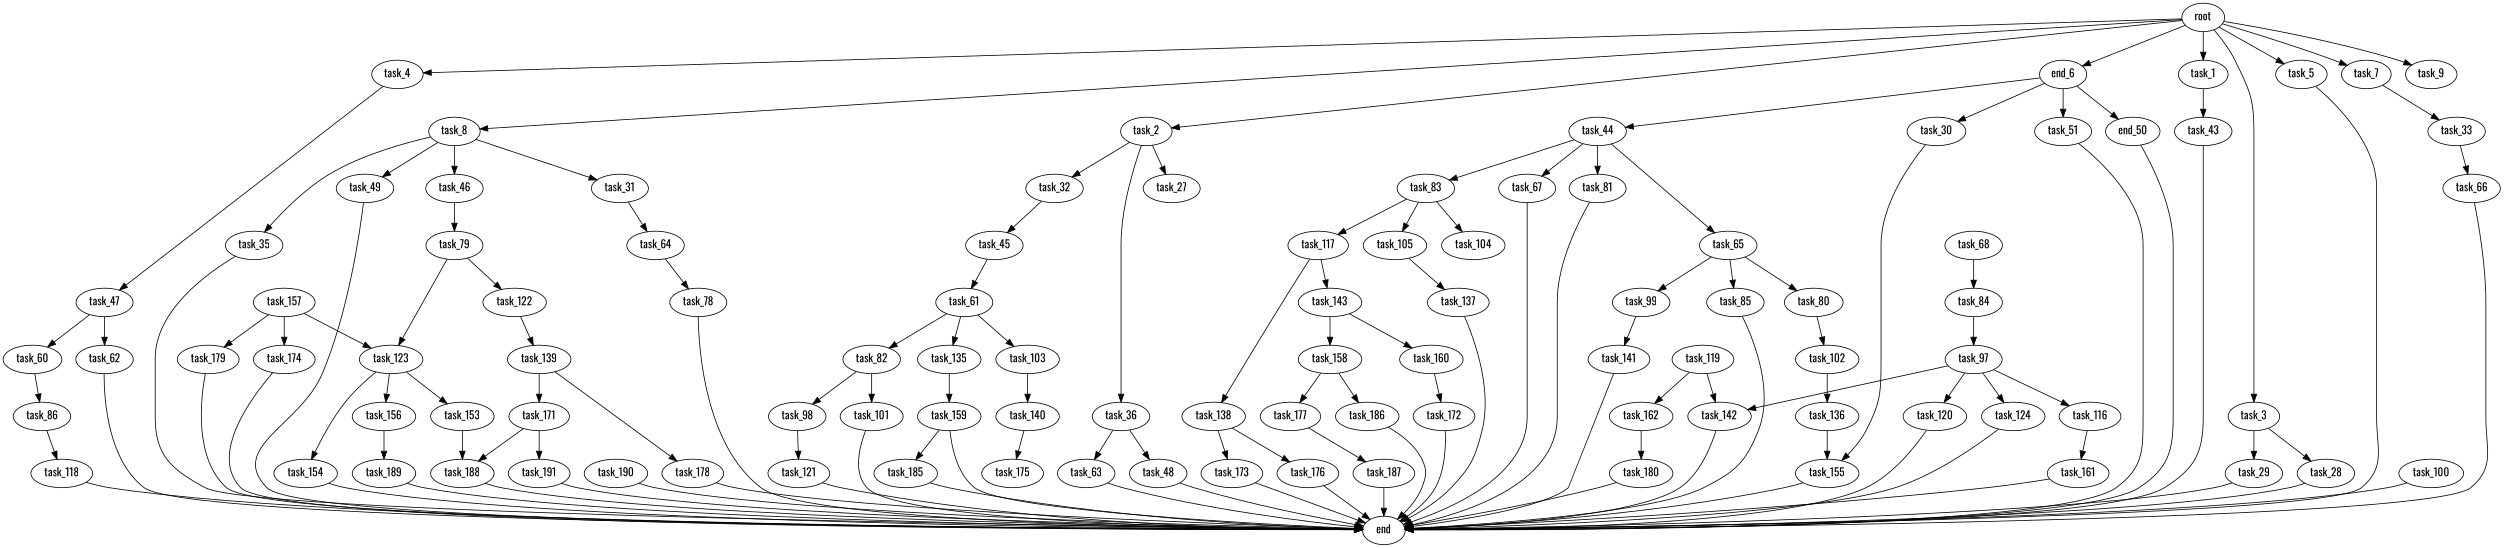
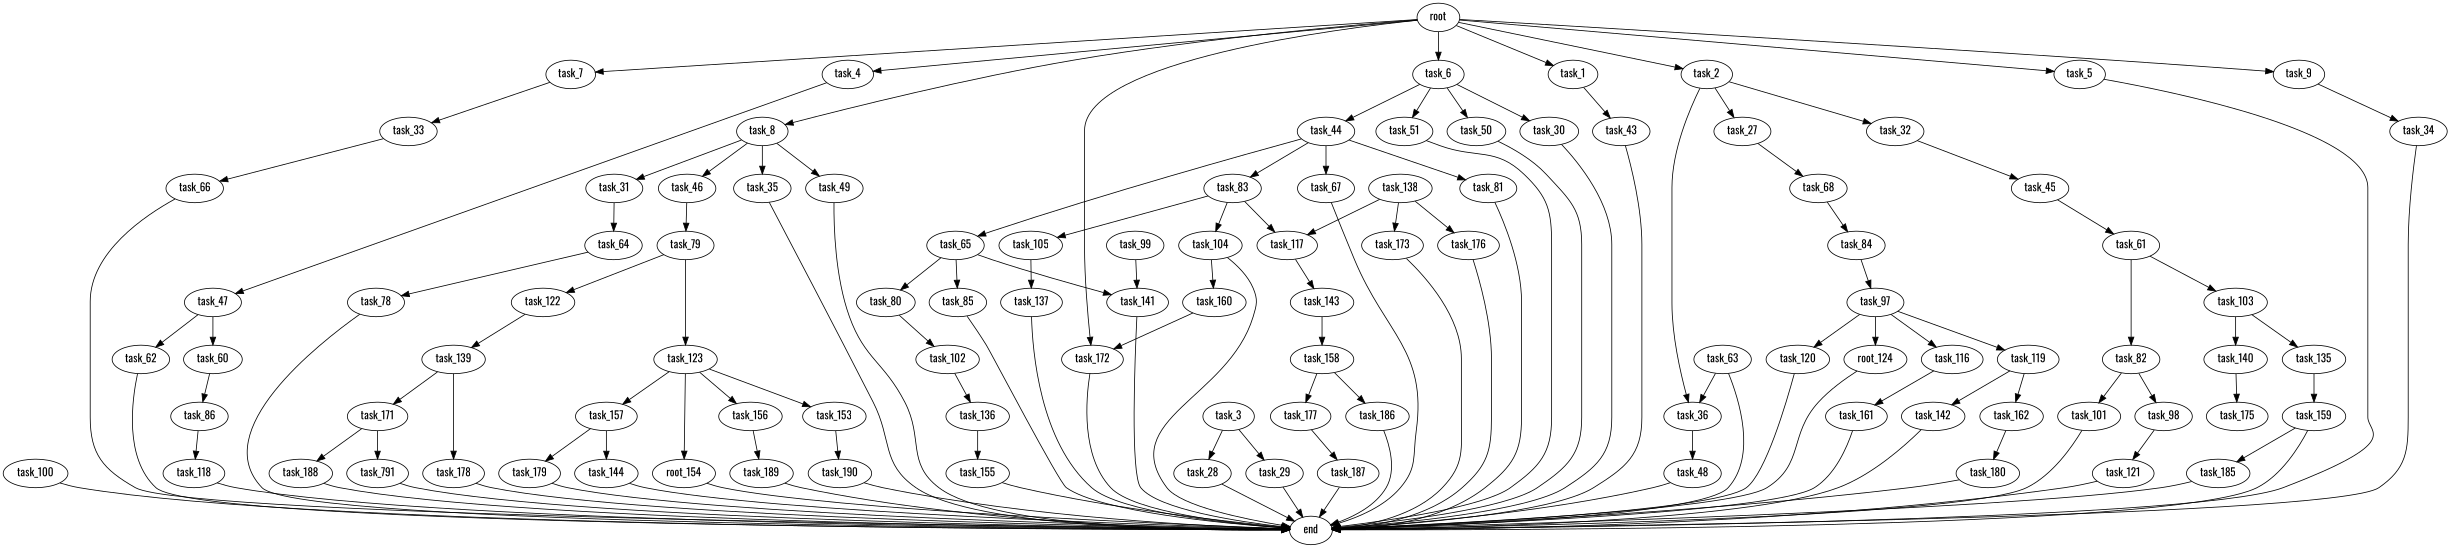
  digraph {
    fontname=Oswald
    node [fontname=Oswald]
    edge [fontname=Oswald]
    task_100
    end
    task_31
    task_64
    task_78
    task_33
    task_66
    task_47
    task_62
    task_60
    task_86
    task_157
    task_179
-   task_174
+   task_174 [label=task_144]
    task_101
    task_102
    task_136
    task_155
    task_4
    task_32
    task_45
    task_61
    task_159
    task_185
    task_123
-   task_154
+   task_154 [label=root_154]
    task_156
    task_153
    task_189
    task_190
    task_30
    task_143
    task_160
    task_158
    task_172
    task_177
    task_186
    task_27
    task_68
    task_84
    task_104
    task_138
    task_173
    task_176
    task_122
    task_139
    task_171
    task_178
    task_1
    task_43
    task_82
    task_103
    task_98
    task_140
    task_135
    task_3
    task_29
    task_28
-   task_6 [label=end_6]
+   task_6
    task_44
    task_51
-   task_50 [label=end_50]
+   task_50
    task_67
    task_83
    task_81
    task_65
    task_161
    task_119
    task_142
    task_162
    task_180
    task_85
    task_48
    task_116
    task_5
    task_141
    task_117
    task_105
    task_80
    task_99
    task_188
    task_121
+   task_34
    task_9
    task_97
    task_187
    task_35
    task_175
-   task_191
+   task_191 [label=task_791]
    task_79
    task_120
    task_46
-   task_124
+   task_124 [label=root_124]
    task_137
    task_118
    task_7
    root
    task_8
    task_2
    task_49
    task_36
    task_63
    task_100 -> end
    task_31 -> task_64
    task_64 -> task_78
    task_78 -> end
    task_33 -> task_66
    task_66 -> end
    task_47 -> task_62
    task_47 -> task_60
    task_62 -> end
    task_60 -> task_86
    task_86 -> task_118
    task_157 -> task_179
    task_157 -> task_174
    task_179 -> end
    task_174 -> end
    task_101 -> end
    task_102 -> task_136
    task_136 -> task_155
    task_155 -> end
    task_4 -> task_47
    task_32 -> task_45
    task_45 -> task_61
    task_61 -> task_82
    task_61 -> task_103
    task_159 -> end
    task_159 -> task_185
    task_185 -> end
-   task_157 -> task_123
+   task_123 -> task_157
    task_123 -> task_154
    task_123 -> task_156
    task_123 -> task_153
    task_154 -> end
    task_156 -> task_189
-   task_153 -> task_188
+   task_153 -> task_190
    task_189 -> end
    task_190 -> end
-   task_30 -> task_155
-   task_143 -> task_160
+   task_30 -> end
+   task_104 -> task_160
    task_143 -> task_158
    task_160 -> task_172
    task_158 -> task_177
    task_158 -> task_186
    task_172 -> end
    task_177 -> task_187
    task_186 -> end
+   task_27 -> task_68
    task_68 -> task_84
    task_84 -> task_97
+   task_104 -> end
    task_138 -> task_173
    task_138 -> task_176
    task_173 -> end
    task_176 -> end
    task_122 -> task_139
    task_139 -> task_171
    task_139 -> task_178
    task_171 -> task_188
    task_171 -> task_191
    task_178 -> end
    task_1 -> task_43
    task_43 -> end
    task_82 -> task_101
    task_82 -> task_98
    task_103 -> task_140
-   task_61 -> task_135
+   task_103 -> task_135
    task_98 -> task_121
    task_140 -> task_175
    task_135 -> task_159
    task_3 -> task_29
    task_3 -> task_28
    task_29 -> end
    task_28 -> end
    task_6 -> task_30
    task_6 -> task_44
    task_6 -> task_51
    task_6 -> task_50
    task_44 -> task_67
    task_44 -> task_83
    task_44 -> task_81
    task_44 -> task_65
    task_51 -> end
    task_50 -> end
    task_67 -> end
    task_83 -> task_104
    task_83 -> task_117
    task_83 -> task_105
    task_81 -> end
    task_65 -> task_85
    task_65 -> task_80
-   task_65 -> task_99
+   task_65 -> task_141
    task_161 -> end
    task_119 -> task_142
    task_119 -> task_162
    task_142 -> end
    task_162 -> task_180
    task_180 -> end
    task_85 -> end
    task_48 -> end
    task_116 -> task_161
    task_5 -> end
    task_141 -> end
    task_117 -> task_143
-   task_117 -> task_138
+   task_138 -> task_117
    task_105 -> task_137
    task_80 -> task_102
    task_99 -> task_141
    task_188 -> end
    task_121 -> end
-   task_97 -> task_142
+   task_34 -> end
+   task_9 -> task_34
+   task_97 -> task_119
    task_97 -> task_116
    task_97 -> task_120
    task_97 -> task_124
    task_187 -> end
    task_35 -> end
    task_191 -> end
    task_79 -> task_123
    task_79 -> task_122
    task_120 -> end
    task_46 -> task_79
    task_124 -> end
    task_137 -> end
    task_118 -> end
    task_7 -> task_33
    root -> task_4
    root -> task_1
-   root -> task_3
+   root -> task_172
    root -> task_6
    root -> task_5
    root -> task_9
    root -> task_7
    root -> task_8
    root -> task_2
    task_8 -> task_31
    task_8 -> task_35
    task_8 -> task_46
    task_8 -> task_49
    task_2 -> task_32
    task_2 -> task_27
    task_2 -> task_36
    task_49 -> end
    task_36 -> task_48
-   task_36 -> task_63
+   task_63 -> task_36
    task_63 -> end
  }
